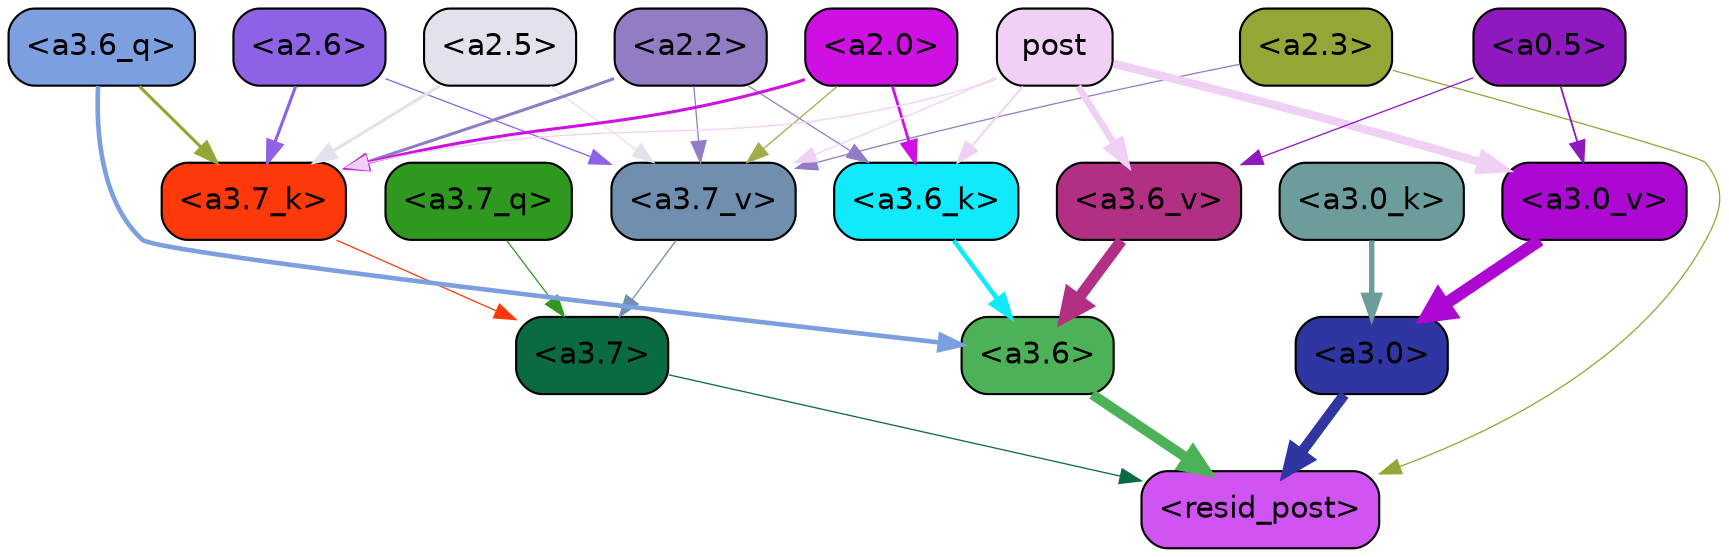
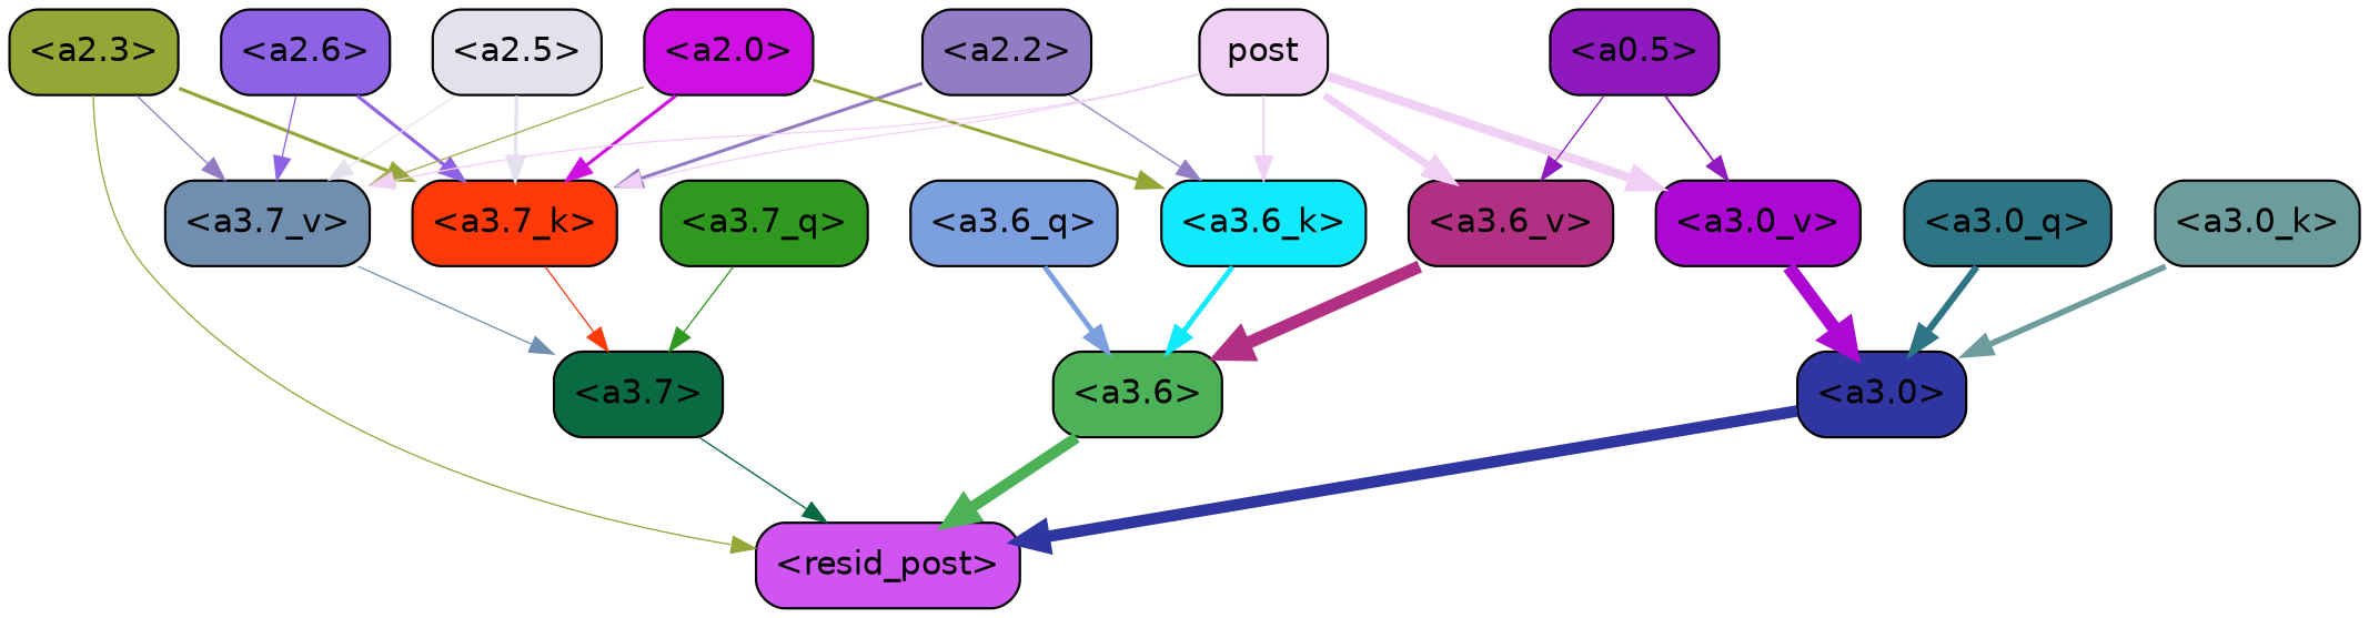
  strict digraph {
    splines=true
    node [color=black fontname=Helvetica shape=box style="filled, rounded"]
    edge [color="#f1d0f6" penwidth=0.6]
    "<a3.7>" [fillcolor="#0a6a42"]
    "<resid_post>" [fillcolor="#cf54f1"]
    "<a3.6>" [fillcolor="#4db257"]
    "<a3.0>" [fillcolor="#2f36a1"]
    "<a2.3>" [fillcolor="#95a536"]
    "<a3.7_k>" [fillcolor="#fd390a"]
    "<a3.7_v>" [fillcolor="#708eae"]
    "<a3.7_q>" [fillcolor="#2f981f"]
    "<a3.6_q>" [fillcolor="#7ca0df"]
+   "<a3.0_q>" [fillcolor="#2e7686"]
    "<a3.6_k>" [fillcolor="#11e9fd"]
    "<a3.0_k>" [fillcolor="#6c9d9c"]
    "<a3.6_v>" [fillcolor="#b23083"]
    "<a3.0_v>" [fillcolor="#ad07d3"]
    "<a2.6>" [fillcolor="#8d62e4"]
    "<a2.5>" [fillcolor="#e2e2ec"]
    "<a2.2>" [fillcolor="#927dc4"]
    "<a2.0>" [fillcolor="#cf10e3"]
    n19 [fillcolor="#f1d0f6" label=post]
    "<a0.5>" [fillcolor="#8f18be"]
    "<a3.7>" -> "<resid_post>" [color="#0a6a42"]
    "<a3.6>" -> "<resid_post>" [color="#4db257" penwidth=4.746312499046326]
    "<a3.0>" -> "<resid_post>" [color="#2f36a1" penwidth=4.896343111991882]
    "<a2.3>" -> "<resid_post>" [color="#95a536"]
-   "<a3.6_q>" -> "<a3.7_k>" [color="#95a536" penwidth=1.467104621231556]
+   "<a2.3>" -> "<a3.7_k>" [color="#95a536" penwidth=1.467104621231556]
    "<a2.3>" -> "<a3.7_v>" [color="#927dc4"]
    "<a3.7_k>" -> "<a3.7>" [color="#fd390a"]
    "<a3.7_v>" -> "<a3.7>" [color="#708eae"]
    "<a3.7_q>" -> "<a3.7>" [color="#2f981f"]
    "<a3.6_q>" -> "<a3.6>" [color="#7ca0df" penwidth=2.160832464694977]
+   "<a3.0_q>" -> "<a3.0>" [color="#2e7686" penwidth=2.870753765106201]
    "<a3.6_k>" -> "<a3.6>" [color="#11e9fd" penwidth=2.13908451795578]
    "<a3.0_k>" -> "<a3.0>" [color="#6c9d9c" penwidth=2.520303964614868]
    "<a3.6_v>" -> "<a3.6>" [color="#b23083" penwidth=5.297133803367615]
    "<a3.0_v>" -> "<a3.0>" [color="#ad07d3" penwidth=5.680712580680847]
    "<a2.6>" -> "<a3.7_k>" [color="#8d62e4" penwidth=1.4453159049153328]
    "<a2.6>" -> "<a3.7_v>" [color="#8d62e4"]
    "<a2.5>" -> "<a3.7_k>" [color="#e2e2ec" penwidth=1.4526091292500496]
    "<a2.5>" -> "<a3.7_v>" [color="#e2e2ec"]
    "<a2.2>" -> "<a3.7_k>" [color="#927dc4" penwidth=1.4310357049107552]
-   "<a2.2>" -> "<a3.7_v>" [color="#927dc4"]
    "<a2.2>" -> "<a3.6_k>" [color="#927dc4"]
    "<a2.0>" -> "<a3.7_k>" [color="#cf10e3" penwidth=1.4314699843525887]
    "<a2.0>" -> "<a3.7_v>" [color="#a4ab4d"]
-   "<a2.0>" -> "<a3.6_k>" [color="#cf10e3" penwidth=1.2950235605239868]
+   "<a2.0>" -> "<a3.6_k>" [color="#95a536" penwidth=1.2950235605239868]
    n19 -> "<a3.7_k>"
    n19 -> "<a3.7_v>"
    n19 -> "<a3.6_k>" [penwidth=0.891706109046936]
    n19 -> "<a3.6_v>" [penwidth=3.1766927242279053]
    n19 -> "<a3.0_v>" [penwidth=3.9005755856633186]
    "<a0.5>" -> "<a3.6_v>" [color="#8f18be"]
    "<a0.5>" -> "<a3.0_v>" [color="#8f18be" penwidth=0.8493617177009583]
  }
